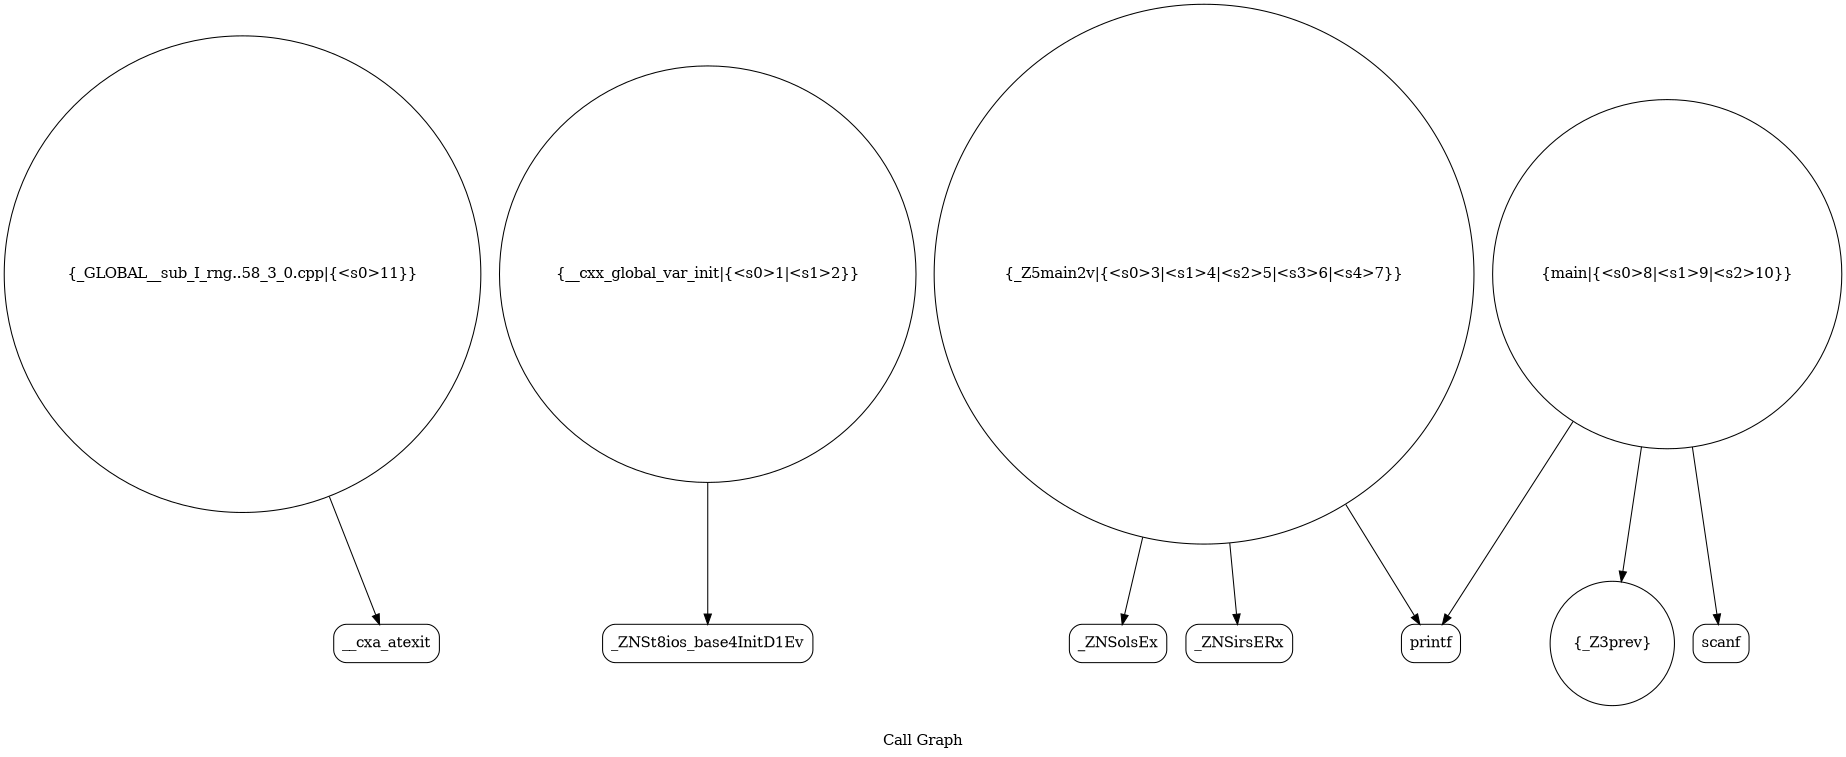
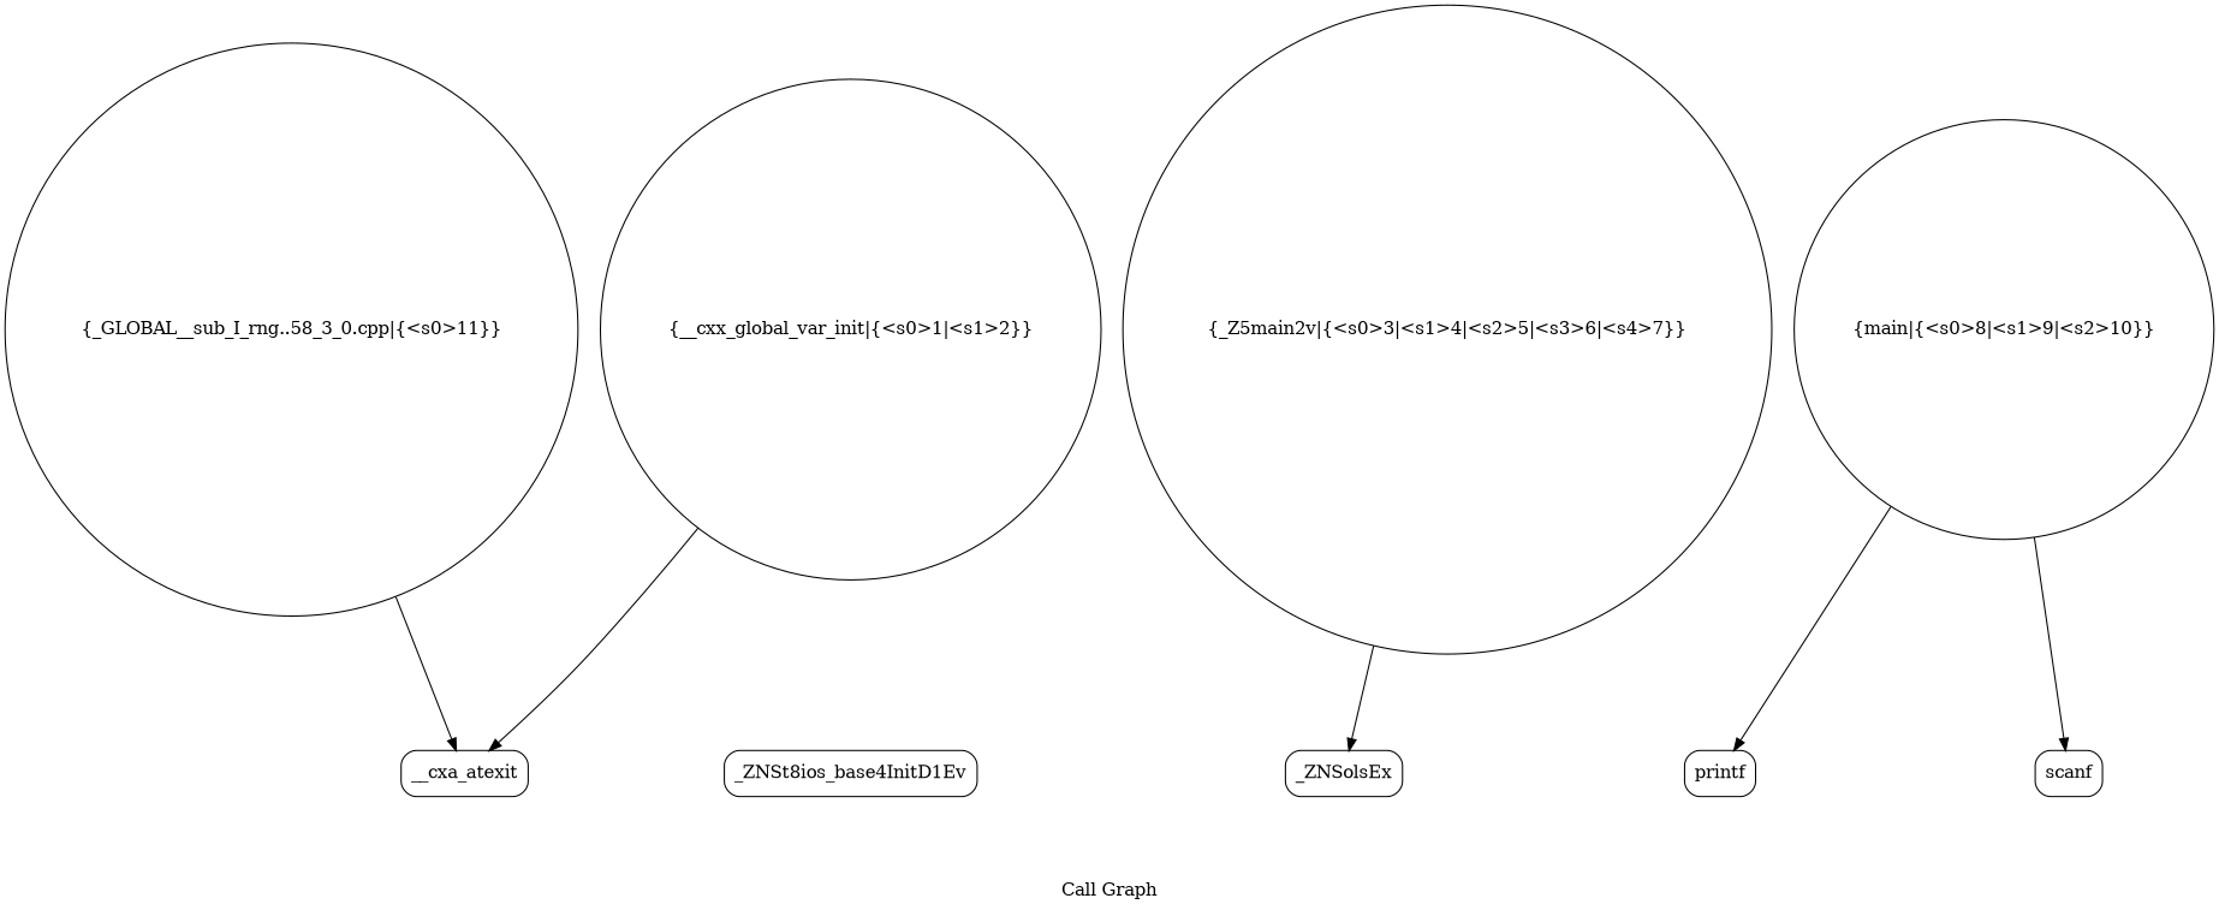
  digraph {
    label="Call Graph"
    node [shape=Mrecord]
    edge [color=black tailport=s0]
    n1 [label="{__cxx_global_var_init|{<s0>1|<s1>2}}" shape=circle]
    n2 [label="{__cxa_atexit}"]
    n3 [label="{_GLOBAL__sub_I_rng..58_3_0.cpp|{<s0>11}}" shape=circle]
    n4 [label="{_ZNSt8ios_base4InitD1Ev}"]
    n5 [label="{_ZNSolsEx}"]
-   n6 [label="{_Z3prev}" shape=circle]
-   n7 [label="{_ZNSirsERx}"]
    n8 [label="{scanf}"]
    n9 [label="{printf}"]
    n10 [label="{_Z5main2v|{<s0>3|<s1>4|<s2>5|<s3>6|<s4>7}}" shape=circle]
    n11 [label="{main|{<s0>8|<s1>9|<s2>10}}" shape=circle]
-   n1 -> n4 [tailport=s1]
+   n1 -> n2 [tailport=s1]
    n3 -> n2
    n10 -> n5 [tailport=s3]
-   n10 -> n7
-   n10 -> n9 [tailport=s2]
-   n11 -> n6
    n11 -> n8 [tailport=s1]
    n11 -> n9 [tailport=s2]
  }
